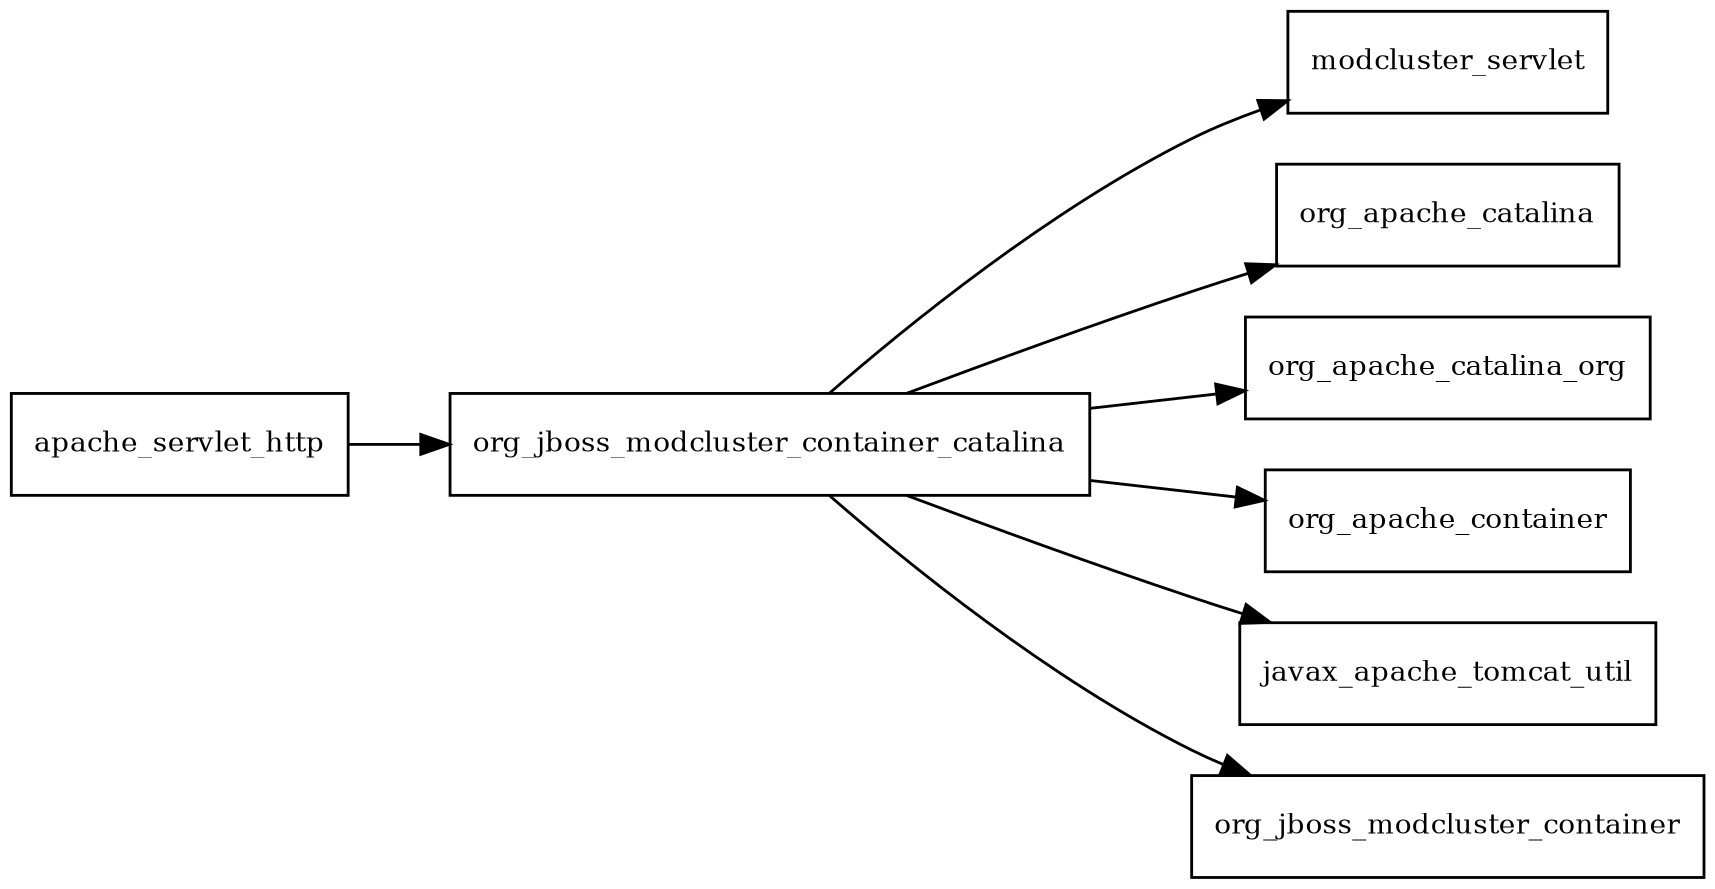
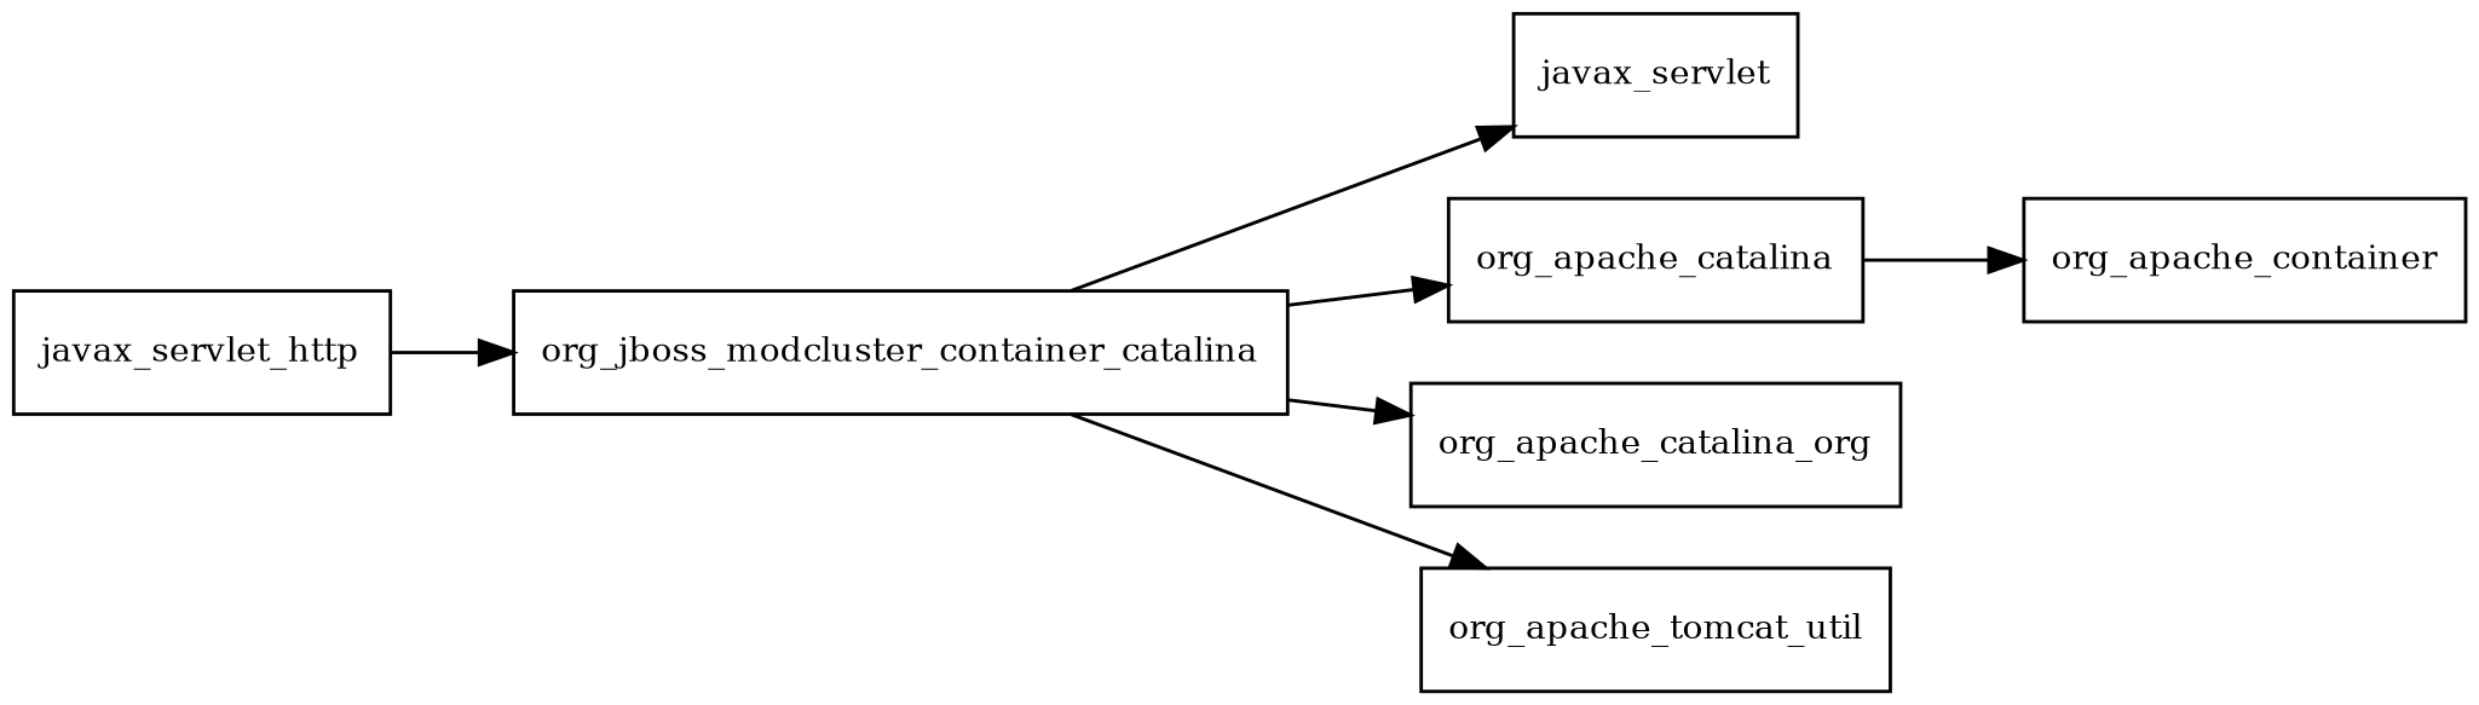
  digraph {
    rankdir=LR
    node [fontsize=10.0 shape=box]
    org_jboss_modcluster_container_catalina
-   javax_servlet [label=modcluster_servlet]
+   javax_servlet
    org_apache_catalina
    n4 [label=org_apache_catalina_org]
    n5 [label=org_apache_container]
-   org_apache_tomcat_util [label=javax_apache_tomcat_util]
-   org_jboss_modcluster_container
-   javax_servlet_http [label=apache_servlet_http]
+   org_apache_tomcat_util
+   javax_servlet_http
    org_jboss_modcluster_container_catalina -> javax_servlet
    org_jboss_modcluster_container_catalina -> org_apache_catalina
    org_jboss_modcluster_container_catalina -> n4
-   org_jboss_modcluster_container_catalina -> n5
+   org_apache_catalina -> n5
    org_jboss_modcluster_container_catalina -> org_apache_tomcat_util
-   org_jboss_modcluster_container_catalina -> org_jboss_modcluster_container
    javax_servlet_http -> org_jboss_modcluster_container_catalina
  }
